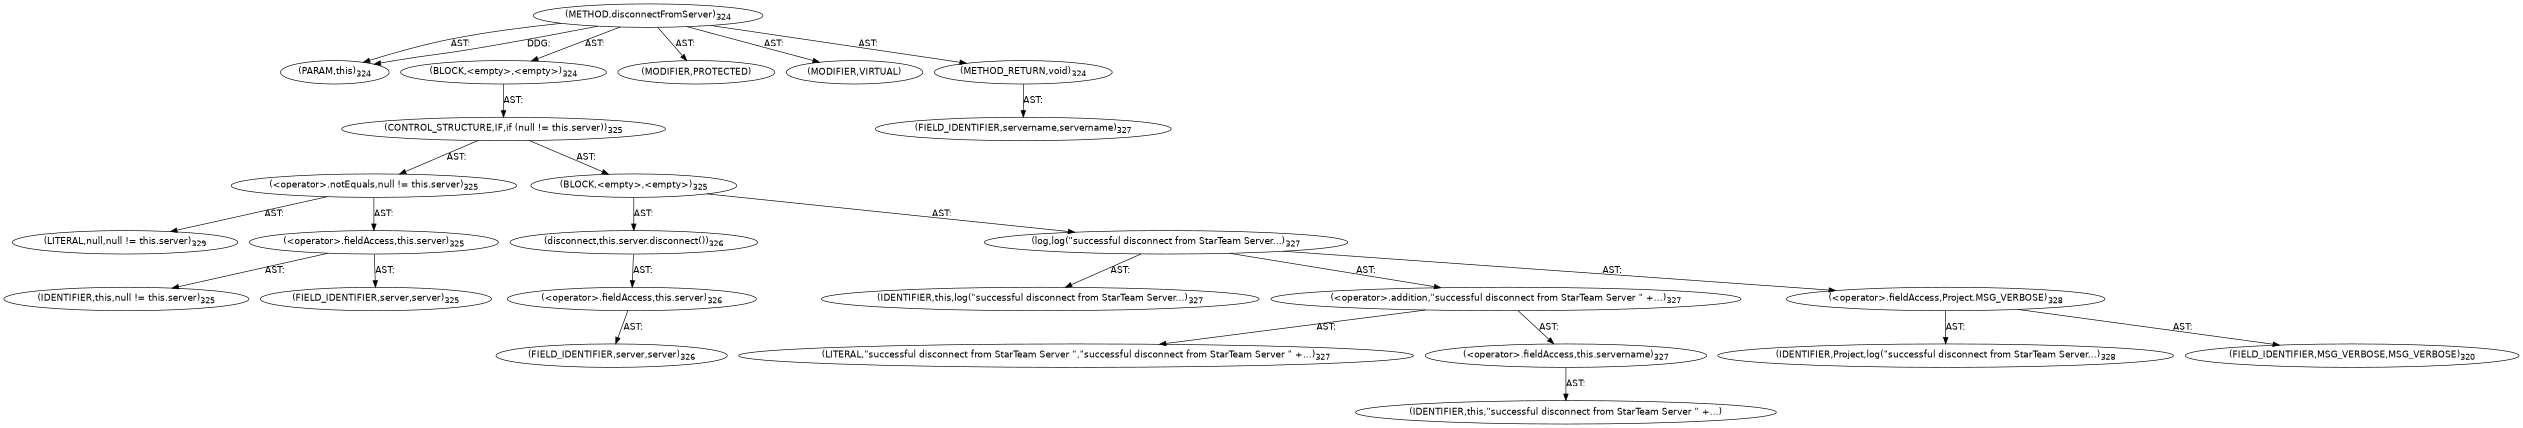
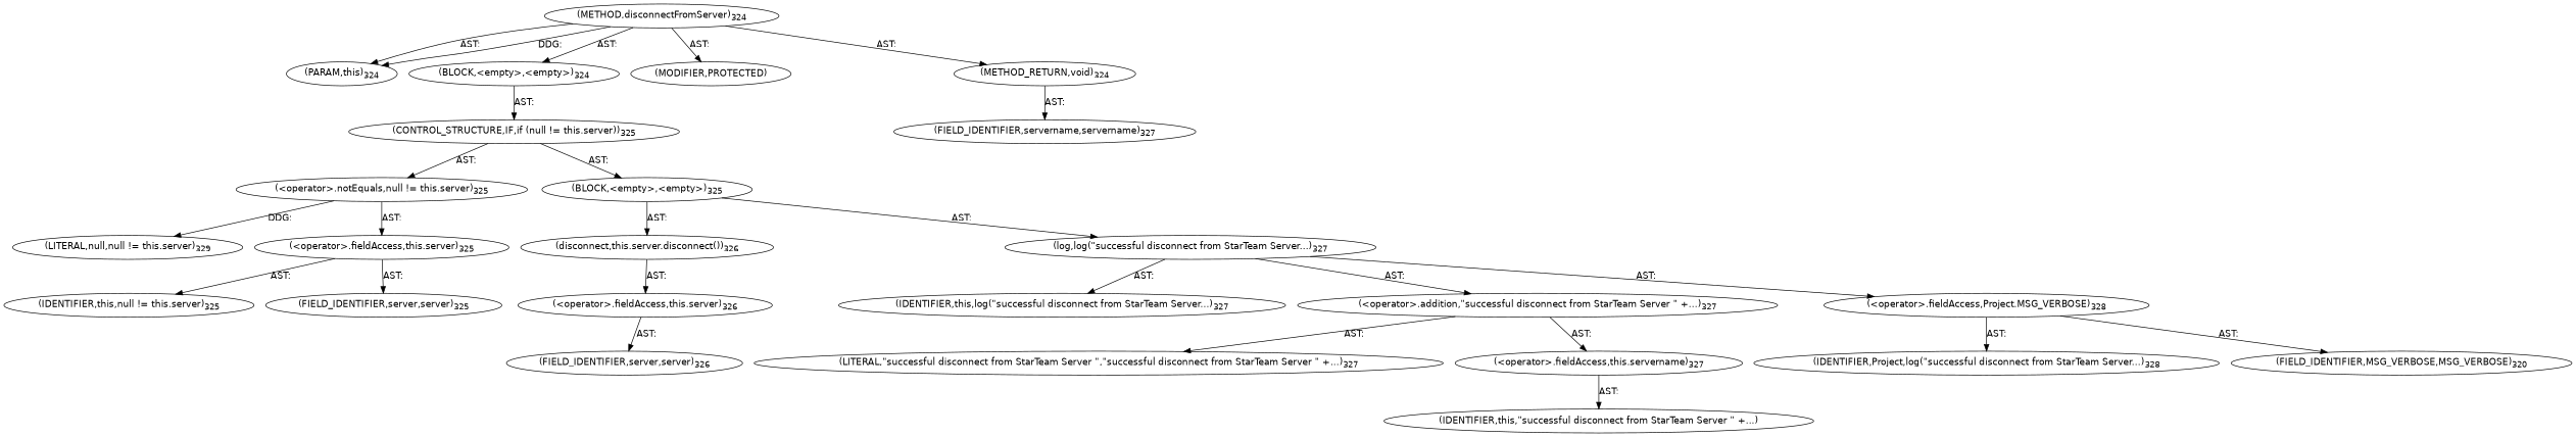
  digraph {
    fontname="DejaVu Sans"
    node [fontname="DejaVu Sans"]
    edge [fontname="DejaVu Sans"]
    n1 [label=<(METHOD,disconnectFromServer)<SUB>324</SUB>>]
    n2 [label=<(PARAM,this)<SUB>324</SUB>>]
    n3 [label=<(BLOCK,&lt;empty&gt;,&lt;empty&gt;)<SUB>324</SUB>>]
    n4 [label=<(MODIFIER,PROTECTED)>]
-   n5 [label=<(MODIFIER,VIRTUAL)>]
    n6 [label=<(METHOD_RETURN,void)<SUB>324</SUB>>]
    n7 [label=<(CONTROL_STRUCTURE,IF,if (null != this.server))<SUB>325</SUB>>]
    n8 [label=<(FIELD_IDENTIFIER,servername,servername)<SUB>327</SUB>>]
    n9 [label=<(&lt;operator&gt;.notEquals,null != this.server)<SUB>325</SUB>>]
    n10 [label=<(BLOCK,&lt;empty&gt;,&lt;empty&gt;)<SUB>325</SUB>>]
    n11 [label=<(LITERAL,null,null != this.server)<SUB>329</SUB>>]
    n12 [label=<(&lt;operator&gt;.fieldAccess,this.server)<SUB>325</SUB>>]
    n13 [label=<(disconnect,this.server.disconnect())<SUB>326</SUB>>]
    n14 [label=<(log,log(&quot;successful disconnect from StarTeam Server...)<SUB>327</SUB>>]
    n15 [label=<(IDENTIFIER,this,null != this.server)<SUB>325</SUB>>]
    n16 [label=<(FIELD_IDENTIFIER,server,server)<SUB>325</SUB>>]
    n17 [label=<(&lt;operator&gt;.fieldAccess,this.server)<SUB>326</SUB>>]
    n18 [label=<(IDENTIFIER,this,log(&quot;successful disconnect from StarTeam Server...)<SUB>327</SUB>>]
    n19 [label=<(&lt;operator&gt;.addition,&quot;successful disconnect from StarTeam Server &quot; +...)<SUB>327</SUB>>]
    n20 [label=<(&lt;operator&gt;.fieldAccess,Project.MSG_VERBOSE)<SUB>328</SUB>>]
    n21 [label=<(FIELD_IDENTIFIER,server,server)<SUB>326</SUB>>]
    n22 [label=<(LITERAL,&quot;successful disconnect from StarTeam Server &quot;,&quot;successful disconnect from StarTeam Server &quot; +...)<SUB>327</SUB>>]
    n23 [label=<(&lt;operator&gt;.fieldAccess,this.servername)<SUB>327</SUB>>]
    n24 [label=<(IDENTIFIER,Project,log(&quot;successful disconnect from StarTeam Server...)<SUB>328</SUB>>]
    n25 [label=<(FIELD_IDENTIFIER,MSG_VERBOSE,MSG_VERBOSE)<SUB>320</SUB>>]
    n26 [label=<(IDENTIFIER,this,&quot;successful disconnect from StarTeam Server &quot; +...)>]
    n1 -> n2 [label="AST: "]
    n1 -> n2 [label="DDG: "]
    n1 -> n3 [label="AST: "]
    n1 -> n4 [label="AST: "]
-   n1 -> n5 [label="AST: "]
    n1 -> n6 [label="AST: "]
    n3 -> n7 [label="AST: "]
    n6 -> n8 [label="AST: "]
    n7 -> n9 [label="AST: "]
    n7 -> n10 [label="AST: "]
-   n9 -> n11 [label="AST: "]
+   n9 -> n11 [label="DDG: "]
    n9 -> n12 [label="AST: "]
    n10 -> n13 [label="AST: "]
    n10 -> n14 [label="AST: "]
    n12 -> n15 [label="AST: "]
    n12 -> n16 [label="AST: "]
    n13 -> n17 [label="AST: "]
    n14 -> n18 [label="AST: "]
    n14 -> n19 [label="AST: "]
    n14 -> n20 [label="AST: "]
    n17 -> n21 [label="AST: "]
    n19 -> n22 [label="AST: "]
    n19 -> n23 [label="AST: "]
    n20 -> n24 [label="AST: "]
    n20 -> n25 [label="AST: "]
    n23 -> n26 [label="AST: "]
  }
